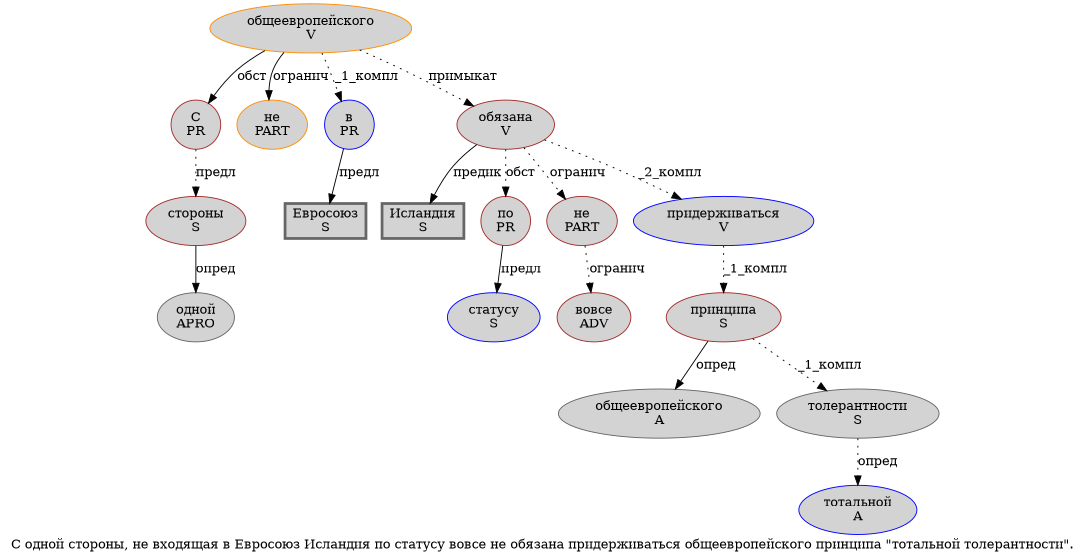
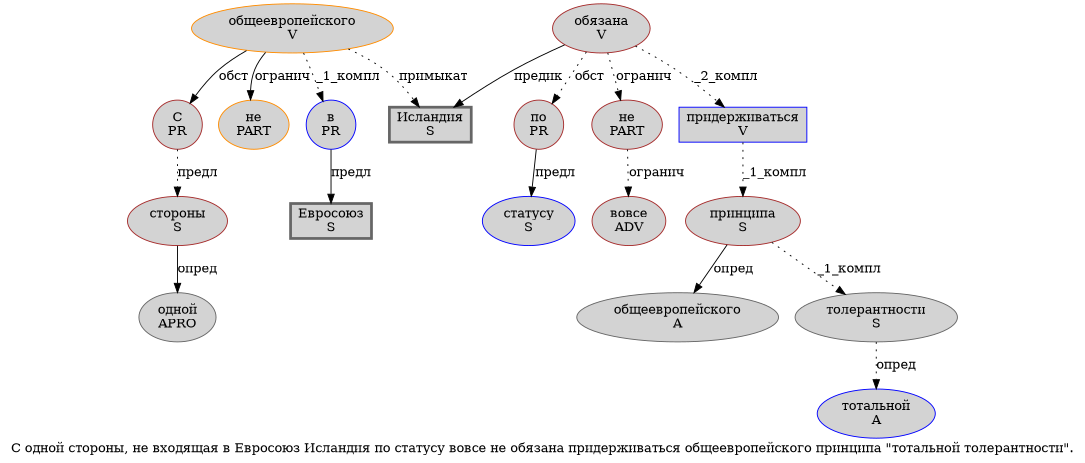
  digraph {
    label="С одной стороны, не входящая в Евросоюз Исландия по статусу вовсе не обязана придерживаться общеевропейского принципа \"тотальной толерантности\"."
    node [color=brown fillcolor=lightgray penwidth=1 shape=ellipse style=filled]
    edge [style=dotted]
    n1 [label="С\nPR"]
    n2 [label="стороны\nS"]
    n3 [color=gray40 label="одной\nAPRO"]
    n4 [color=darkorange label="не\nPART"]
    n5 [color=darkorange label="общеевропейского\nV"]
    n6 [color=blue label="в\nPR"]
    n7 [label="обязана\nV"]
    n8 [color=gray40 label="Евросоюз\nS" penwidth=3 shape=box]
    n9 [color=gray40 label="Исландия\nS" penwidth=3 shape=box]
    n10 [label="по\nPR"]
    n11 [label="не\nPART"]
-   n12 [color=blue label="придерживаться\nV"]
+   n12 [color=blue label="придерживаться\nV" shape=box]
    n13 [color=blue label="статусу\nS"]
    n14 [label="вовсе\nADV"]
    n15 [label="принципа\nS"]
    n16 [color=gray40 label="общеевропейского\nA"]
    n17 [color=gray40 label="толерантности\nS"]
    n18 [color=blue label="тотальной\nA"]
    n1 -> n2 [label="предл"]
    n2 -> n3 [label="опред" style=solid]
    n5 -> n1 [label="обст" style=solid]
    n5 -> n4 [label="огранич" style=solid]
    n5 -> n6 [label="_1_компл"]
-   n5 -> n7 [label="примыкат"]
+   n5 -> n9 [label="примыкат"]
    n6 -> n8 [label="предл" style=solid]
    n7 -> n9 [label="предик" style=solid]
    n7 -> n10 [label="обст"]
    n7 -> n11 [label="огранич"]
    n7 -> n12 [label="_2_компл"]
    n10 -> n13 [label="предл" style=solid]
    n11 -> n14 [label="огранич"]
    n12 -> n15 [label="_1_компл"]
    n15 -> n16 [label="опред" style=solid]
    n15 -> n17 [label="_1_компл"]
    n17 -> n18 [label="опред"]
  }
